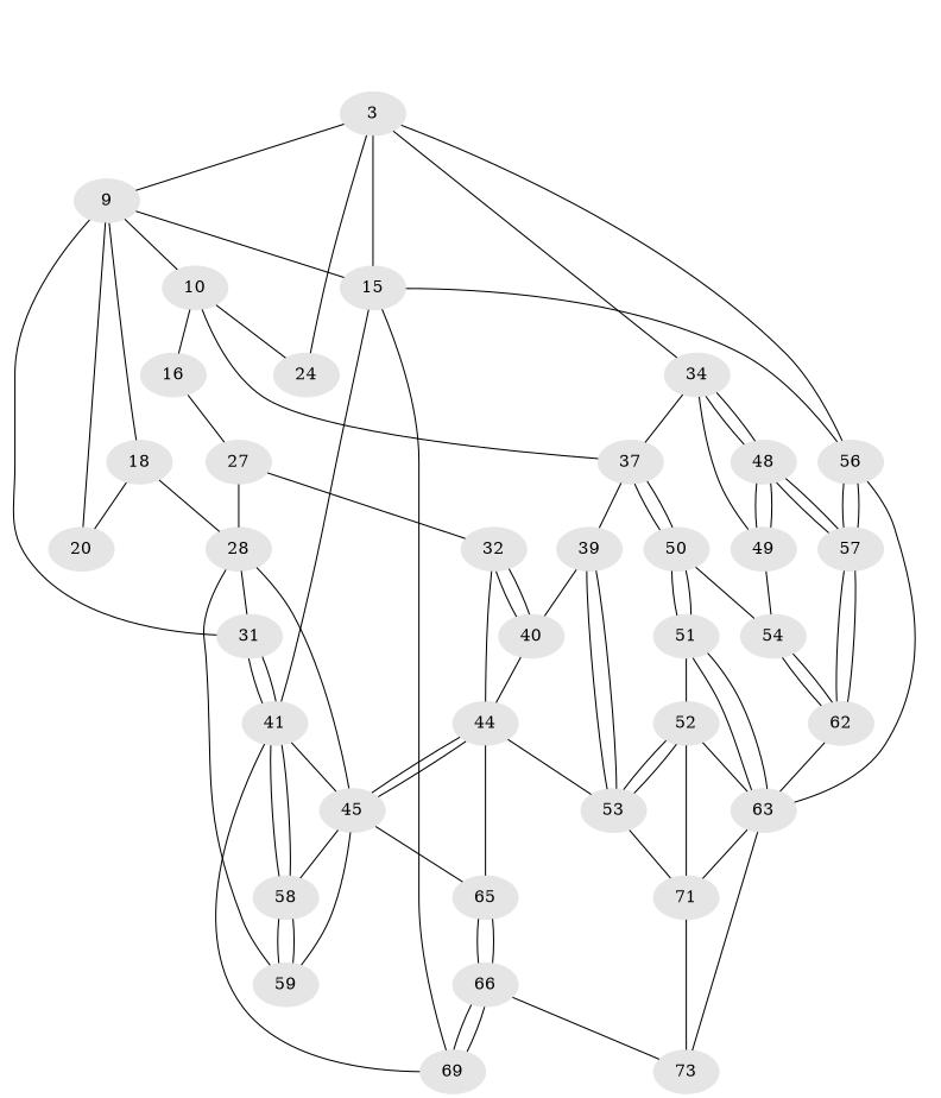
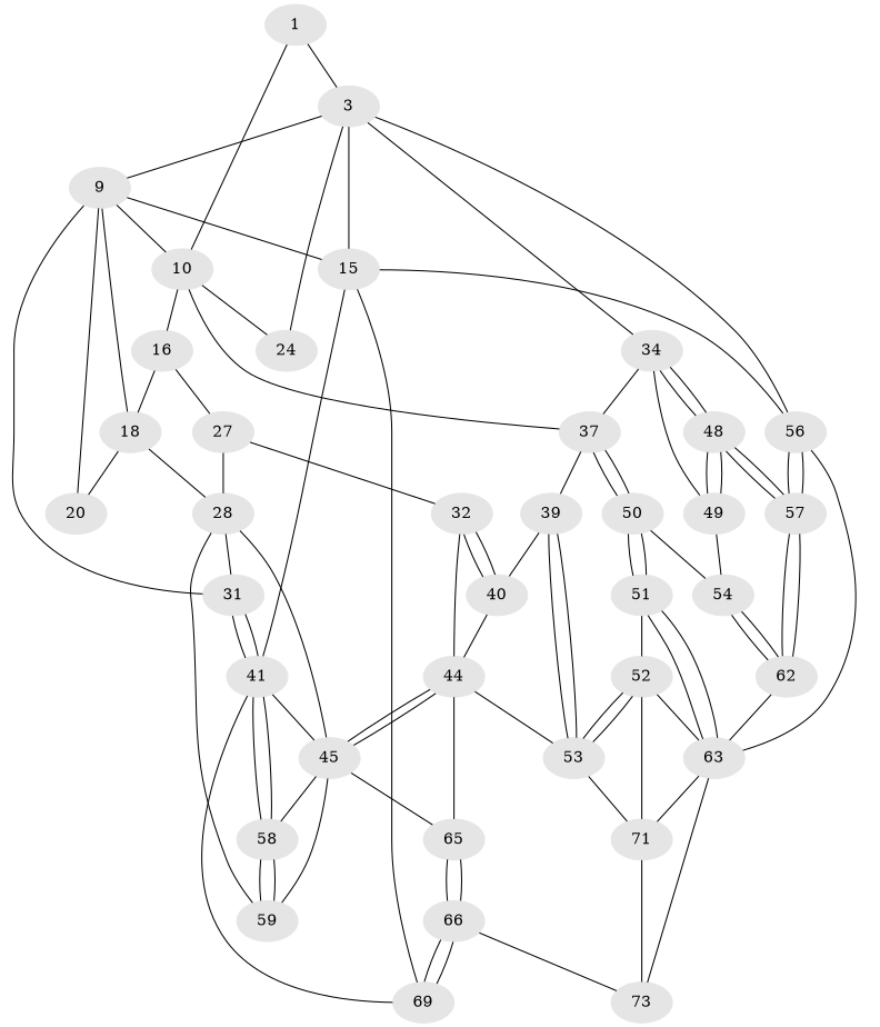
  graph {
    node [color=gray90 style=filled]
+   1 [super="+2+9"]
    3 [super="+4"]
    10 [super="+11+21"]
    n4 [label=9 super="+12+8"]
    15 [super="+43"]
    24
    34 [super="+35"]
    56
    16 [super="+17+23"]
    37 [super="+38"]
    18 [super="+19"]
    20
    31
    41 [super="+42"]
    69
    48
    49
    57
    63 [super="+74"]
    28 [super="+30"]
    27
    39
    50
    45 [super="+64+46"]
    58
    32 [super="+33"]
    40
    44 [super="+55"]
    59
    65
    53 [super="+60"]
    54
    51
    71 [super="+72"]
    n35 [label=66]
    62
    52 [super="+70"]
    73
+   1 -- 3
+   1 -- 10
    3 -- n4
    3 -- 15 [weight=2]
    3 -- 24
    3 -- 34
    3 -- 56
    10 -- 24
    10 -- 16 [weight=2]
    10 -- 37
    n4 -- 10
    n4 -- 15
    n4 -- 18
    n4 -- 20 [weight=2]
    n4 -- 31
    15 -- 56
    15 -- 41
    15 -- 69
    34 -- 37
    34 -- 48
    34 -- 48
    34 -- 49
    56 -- 57
    56 -- 57
    56 -- 63
+   16 -- 18
    16 -- 27
    37 -- 39
    37 -- 50
    37 -- 50
    18 -- 20
    18 -- 28
    31 -- 41
    31 -- 41
    41 -- 69
    41 -- 45
    41 -- 58
    41 -- 58
    48 -- 49
    48 -- 49
    48 -- 57
    48 -- 57
    49 -- 54
    57 -- 62
    57 -- 62
    63 -- 71
    63 -- 73
    28 -- 31
    28 -- 45
    28 -- 59
    27 -- 28
    27 -- 32
    39 -- 40
    39 -- 53
    39 -- 53
    50 -- 54
    50 -- 51
    50 -- 51
    45 -- 58
    45 -- 59
    45 -- 65
    58 -- 59
    58 -- 59
    32 -- 40
    32 -- 40
    32 -- 44
    40 -- 44
    44 -- 45
    44 -- 45
    44 -- 65
    44 -- 53
    65 -- n35
    65 -- n35
    53 -- 71
    54 -- 62
    54 -- 62
    51 -- 63
    51 -- 63
    51 -- 52
    71 -- 73
    n35 -- 69
    n35 -- 69
    n35 -- 73
    62 -- 63
    52 -- 63
    52 -- 53
    52 -- 53
    52 -- 71
  }
